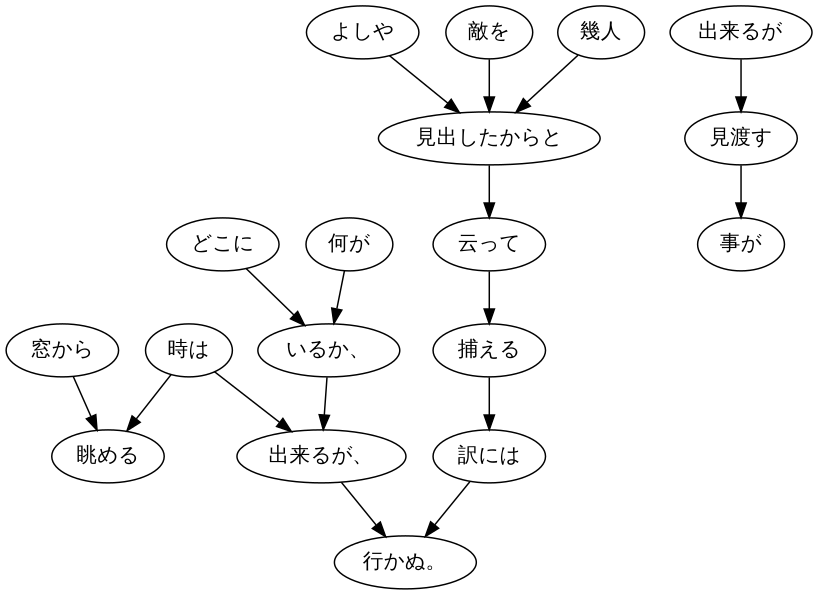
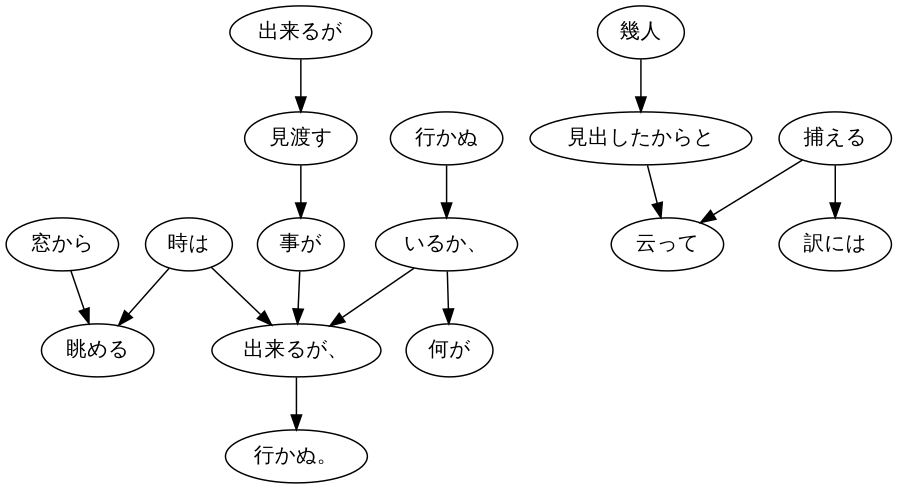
  digraph {
    n1 [label="窓から"]
    n2 [label="眺める"]
    n3 [label="時は"]
    n4 [label="出来るが、"]
    n5 [label="行かぬ。"]
-   n6 [label="どこに"]
+   n6 [label="行かぬ"]
    n7 [label="いるか、"]
    n8 [label="何が"]
    n9 [label="見渡す"]
    n10 [label="事が"]
    n11 [label="出来るが"]
-   n12 [label="よしや"]
    n13 [label="見出したからと"]
    n14 [label="云って"]
-   n15 [label="敵を"]
    n16 [label="幾人"]
    n17 [label="捕える"]
    n18 [label="訳には"]
    n1 -> n2
    n3 -> n2
    n3 -> n4
    n4 -> n5
    n6 -> n7
    n7 -> n4
-   n8 -> n7
+   n7 -> n8
    n9 -> n10
+   n10 -> n4
    n11 -> n9
-   n12 -> n13
    n13 -> n14
-   n14 -> n17
-   n15 -> n13
+   n17 -> n14
    n16 -> n13
    n17 -> n18
-   n18 -> n5
  }
